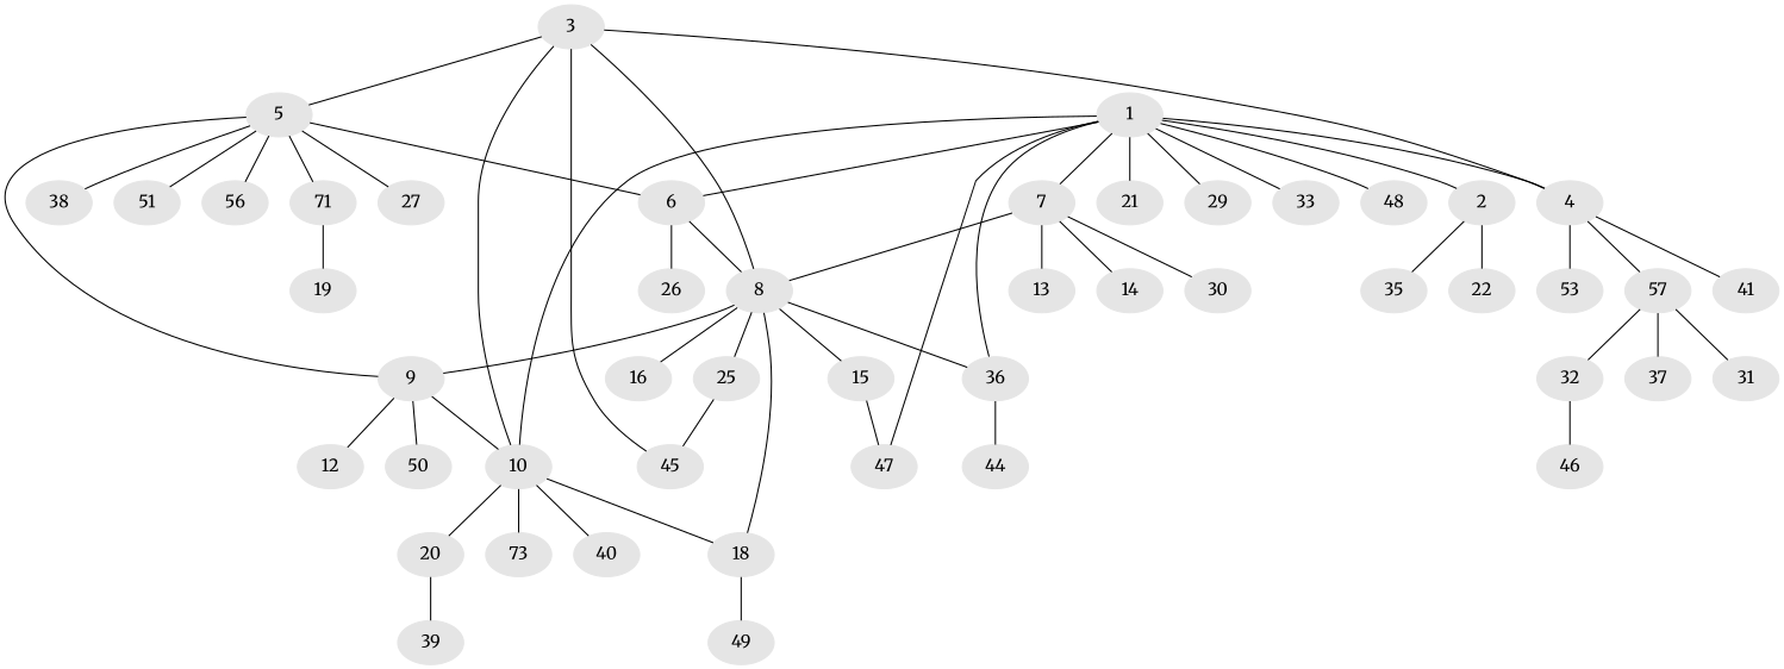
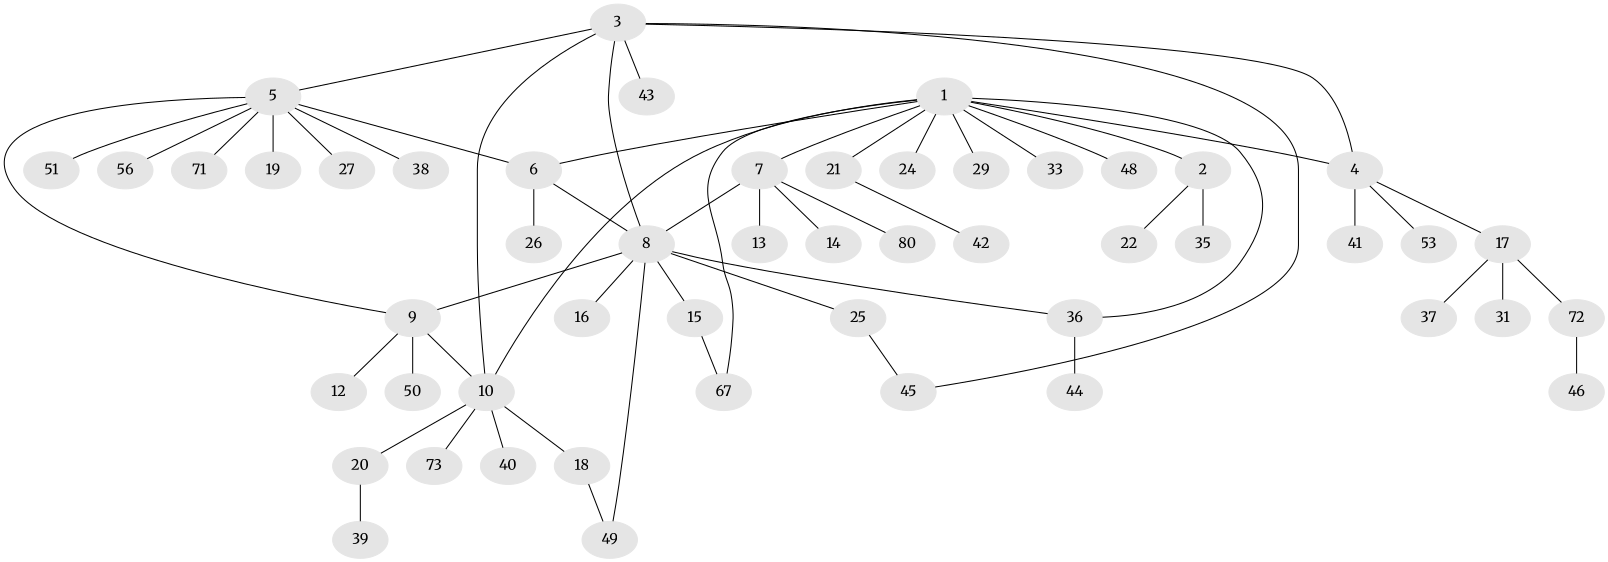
  graph {
    fontname=Merriweather
    node [color=gray90 fontname=Merriweather style=filled]
    edge [fontname=Merriweather]
    1
    2
    4
    6
    7
    10
    21
+   24
    29
    33
    36
-   47
+   47 [label=67]
    48
    22
    35
-   17 [label=57]
+   17
    41
    53
    8
    26
    13
    14
-   30
+   30 [label=80]
    18
    20
    n26 [label=73]
    40
+   42
    44
    3
    5
+   43
    45
    9
    n35 [label=71]
    19
    27
    38
    51
    n40 [label=56]
    15
    16
    25
    31
-   32
+   32 [label=72]
    37
    12
    50
    49
    39
    46
    1 -- 2
    1 -- 4
    1 -- 6
    1 -- 7
    1 -- 10
    1 -- 21
+   1 -- 24
    1 -- 29
    1 -- 33
    1 -- 36
    1 -- 47
    1 -- 48
    2 -- 22
    2 -- 35
    4 -- 17
    4 -- 41
    4 -- 53
    6 -- 8
    6 -- 26
    7 -- 8
    7 -- 13
    7 -- 14
    7 -- 30
    10 -- 18
    10 -- 20
    10 -- n26
    10 -- 40
+   21 -- 42
    36 -- 44
    17 -- 31
    17 -- 32
    17 -- 37
    8 -- 36
-   8 -- 18
+   8 -- 49
    8 -- 9
    8 -- 15
    8 -- 16
    8 -- 25
    18 -- 49
    20 -- 39
    3 -- 4
    3 -- 10
    3 -- 8
    3 -- 5
+   3 -- 43
    3 -- 45
    5 -- 6
    5 -- 9
    5 -- n35
-   n35 -- 19
+   5 -- 19
    5 -- 27
    5 -- 38
    5 -- 51
    5 -- n40
    9 -- 10
    9 -- 12
    9 -- 50
    15 -- 47
    25 -- 45
    32 -- 46
  }
